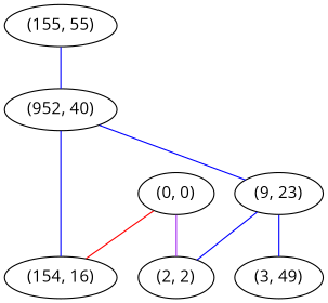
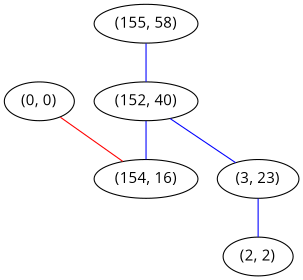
  graph {
    fontname="Open Sans"
    node [fontname="Open Sans"]
    edge [color=blue fontname="Open Sans" weight=3]
-   "(155, 58)" [label="(155, 55)"]
-   "(152, 40)" [label="(952, 40)"]
+   "(155, 58)"
+   "(152, 40)"
    "(154, 16)"
-   "(9, 23)"
+   "(9, 23)" [label="(3, 23)"]
    "(2, 2)"
-   "(3, 49)"
    "(0, 0)"
    "(155, 58)" -- "(152, 40)"
    "(152, 40)" -- "(154, 16)"
    "(152, 40)" -- "(9, 23)" [weight=1]
    "(9, 23)" -- "(2, 2)"
-   "(9, 23)" -- "(3, 49)"
    "(0, 0)" -- "(154, 16)" [color=red weight=1]
-   "(0, 0)" -- "(2, 2)" [color=purple weight=4]
  }
